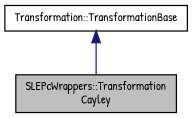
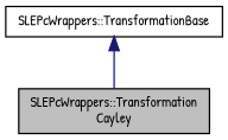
  digraph {
    fontname="Patrick Hand"
    node [color=black fontname="Patrick Hand" fontsize=10 shape=record style=filled]
    n1 [fillcolor=grey75 fontcolor=black height=0.2 label="SLEPcWrappers::Transformation\lCayley" width=0.4]
-   n2 [fillcolor=white height=0.2 label="Transformation::TransformationBase" width=0.4]
+   n2 [fillcolor=white height=0.2 label="SLEPcWrappers::TransformationBase" width=0.4]
    n2 -> n1 [color=midnightblue dir=back fontname="Patrick Hand" fontsize=10 labelfontname=Helvetica labelfontsize=10 style=solid]
  }
